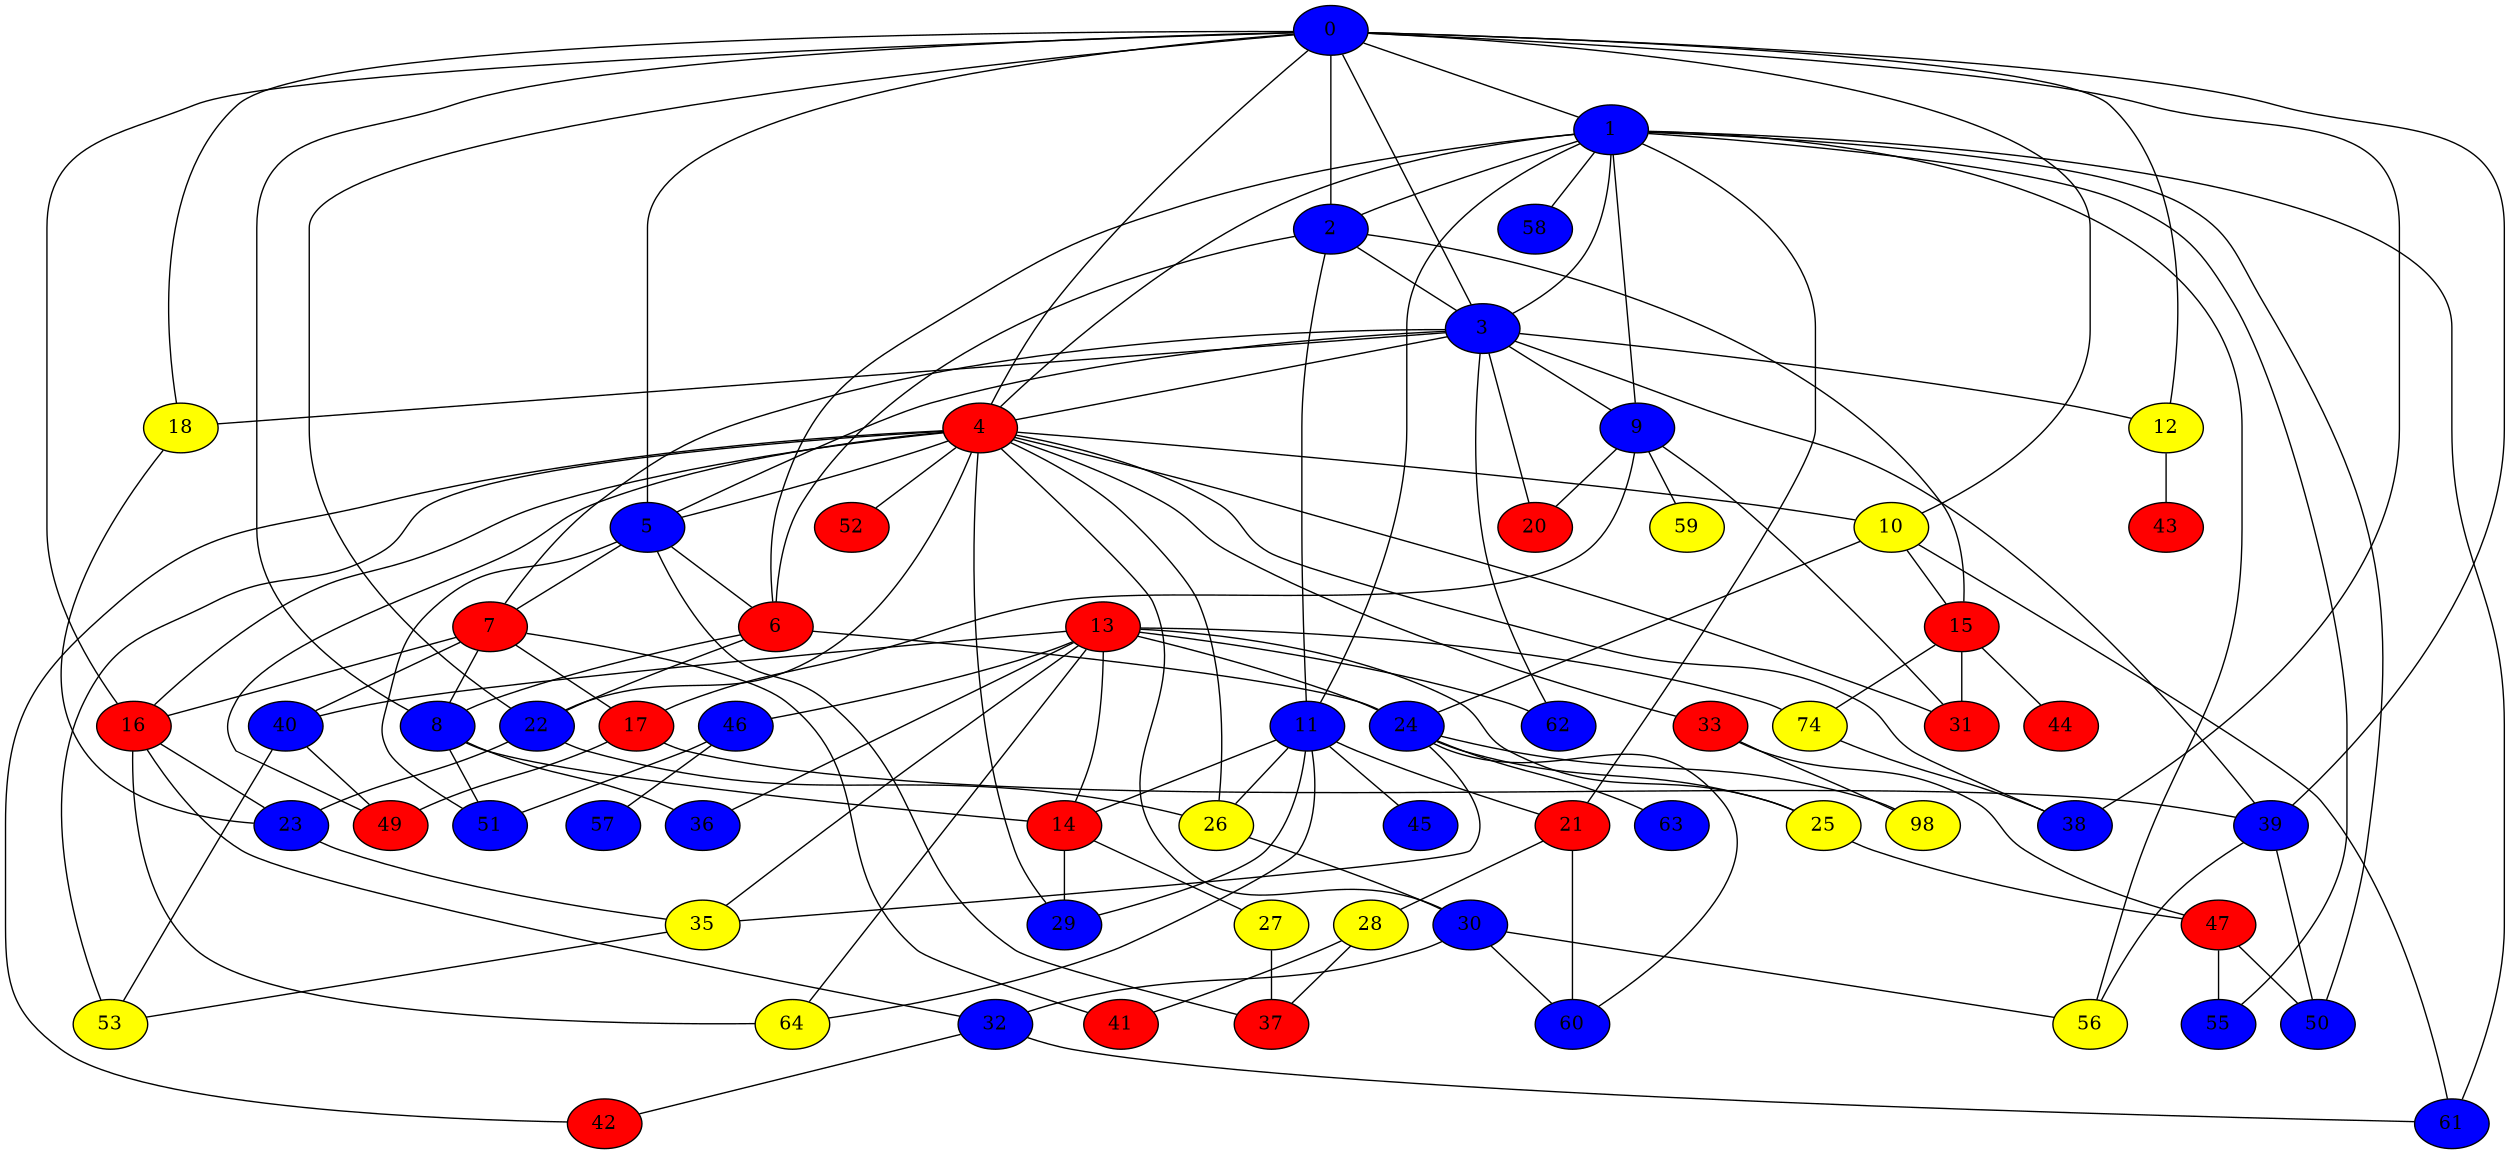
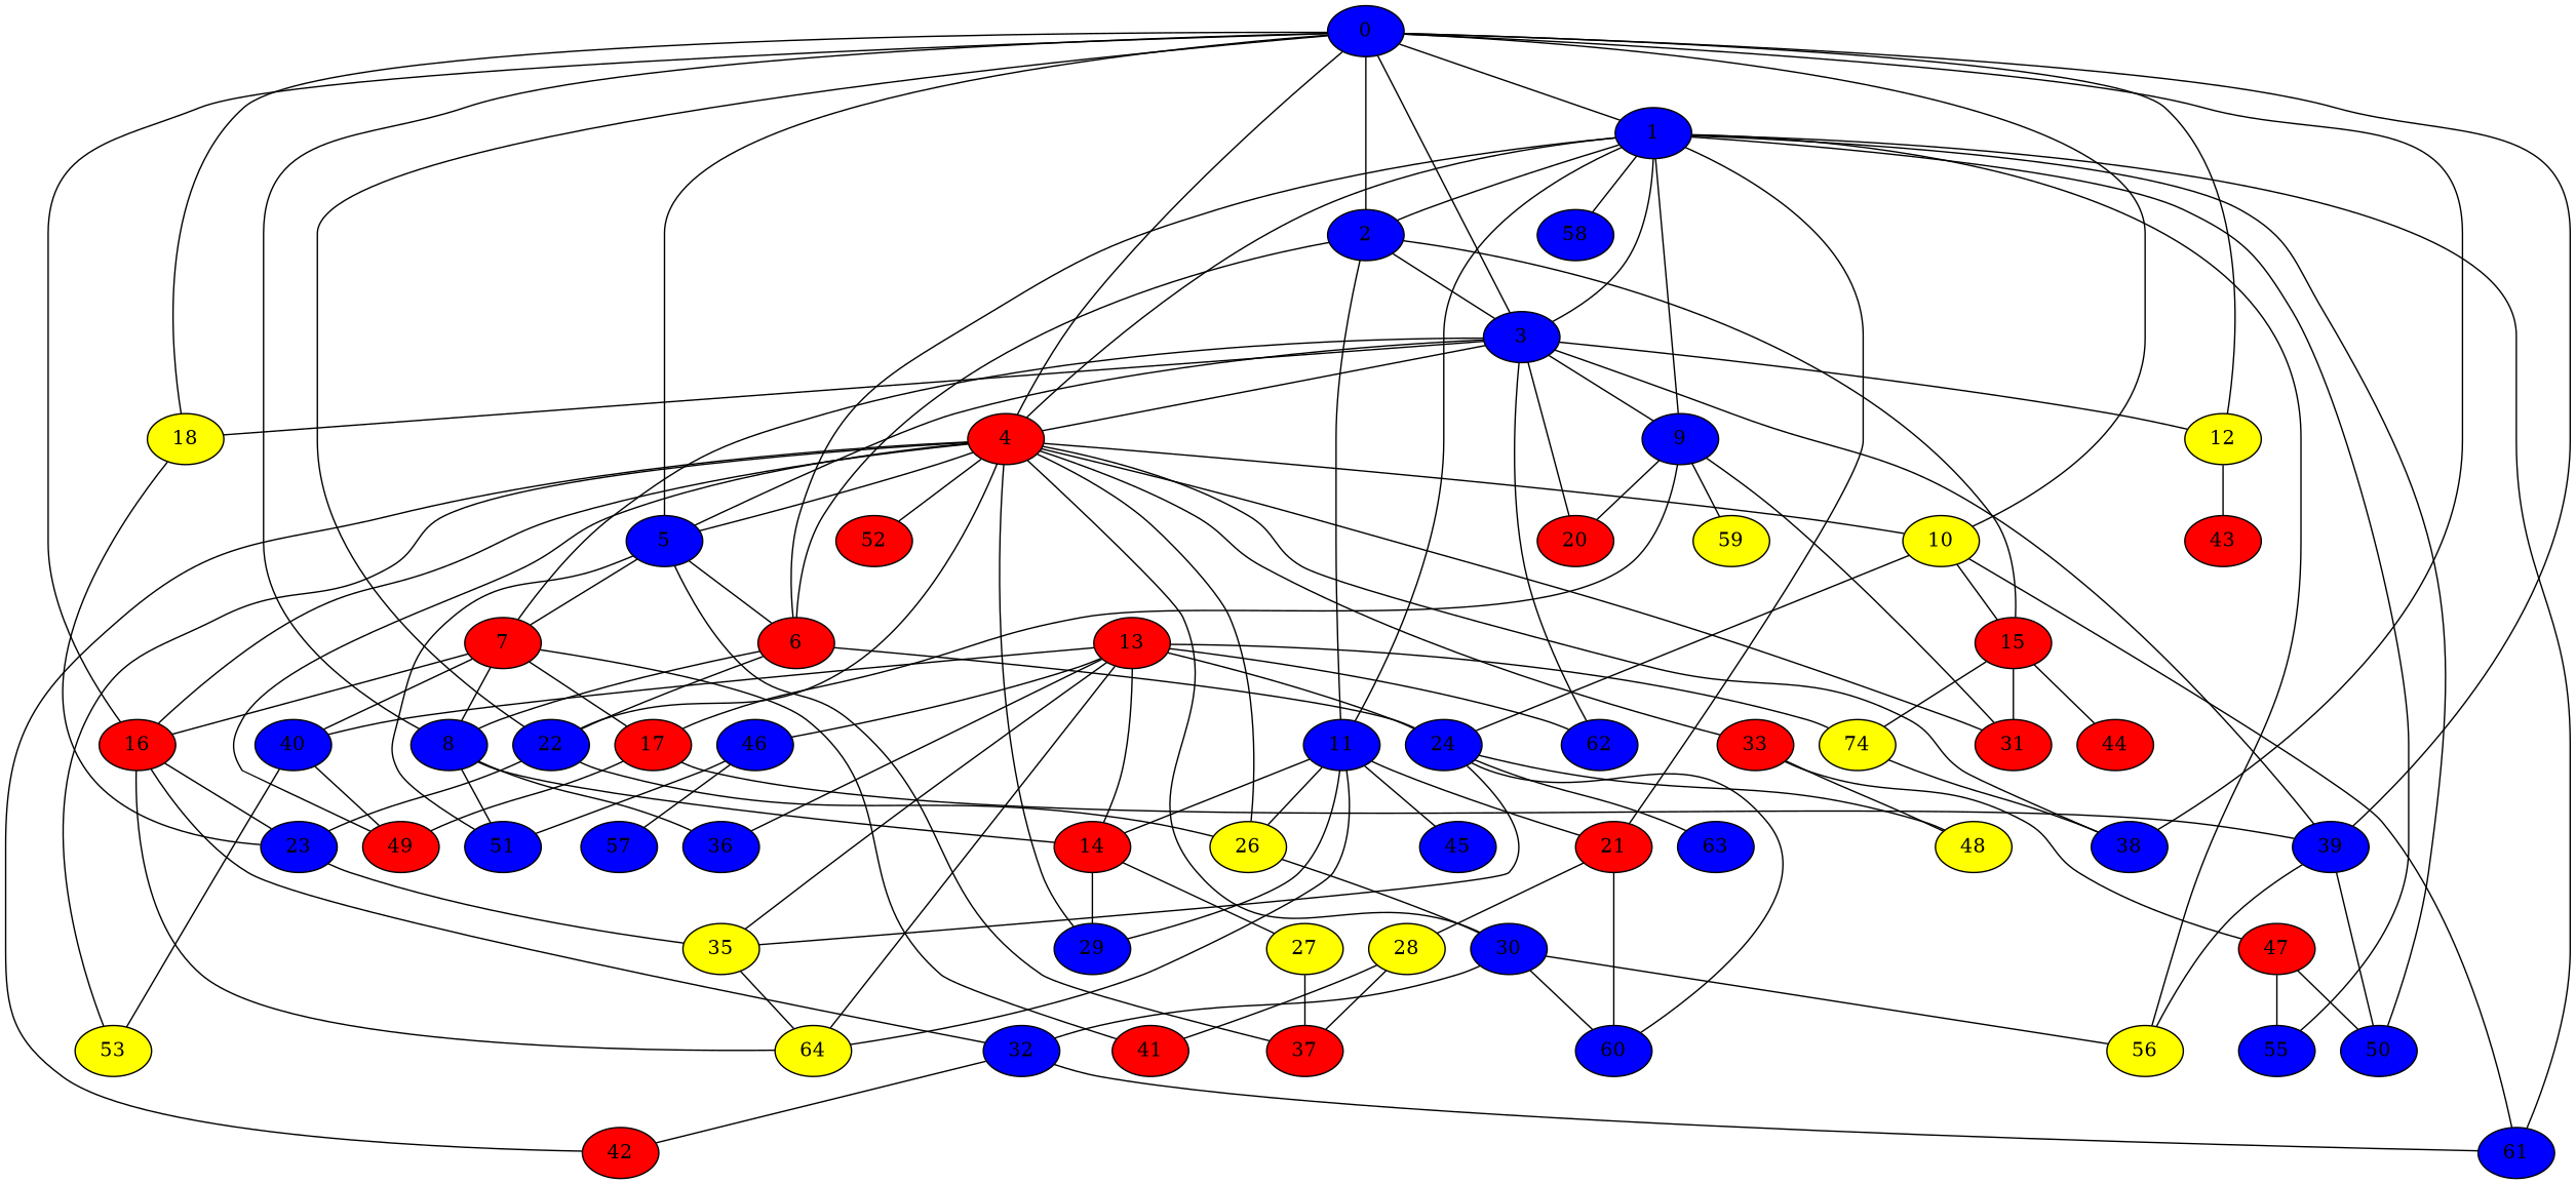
  graph {
    node [fillcolor=blue style=filled]
    0
    1
    2
    3
    4 [fillcolor=red]
    5
    8
    10 [fillcolor=yellow]
    12 [fillcolor=yellow]
    16 [fillcolor=red]
    18 [fillcolor=yellow]
    22
    38
    39
    6 [fillcolor=red]
    9
    11
    21 [fillcolor=red]
    50
    55
    56 [fillcolor=yellow]
    58
    61
    15 [fillcolor=red]
    7 [fillcolor=red]
    20 [fillcolor=red]
    62
    26 [fillcolor=yellow]
    29
    30
    31 [fillcolor=red]
    33 [fillcolor=red]
    42 [fillcolor=red]
    49 [fillcolor=red]
    52 [fillcolor=red]
    53 [fillcolor=yellow]
    37 [fillcolor=red]
    51
    14 [fillcolor=red]
    36
    24
    43 [fillcolor=red]
    n43 [fillcolor=yellow label=64]
    23
    32
    17 [fillcolor=red]
    59 [fillcolor=yellow]
    45
    28 [fillcolor=yellow]
    60
    n51 [fillcolor=yellow label=74]
    44 [fillcolor=red]
    40
    41 [fillcolor=red]
-   48 [fillcolor=yellow label=98]
+   48 [fillcolor=yellow]
    47 [fillcolor=red]
-   25 [fillcolor=yellow]
    35 [fillcolor=yellow]
    63
    27 [fillcolor=yellow]
    13 [fillcolor=red]
    46
    57
    0 -- 1
    0 -- 2
    0 -- 3
    0 -- 4
    0 -- 5
    0 -- 8
    0 -- 10
    0 -- 12
    0 -- 16
    0 -- 18
    0 -- 22
    0 -- 38
    0 -- 39
    1 -- 2
    1 -- 3
    1 -- 4
    1 -- 6
    1 -- 9
    1 -- 11
    1 -- 21
    1 -- 50
    1 -- 55
    1 -- 56
    1 -- 58
    1 -- 61
    2 -- 3
    2 -- 6
    2 -- 11
    2 -- 15
    3 -- 4
    3 -- 5
    3 -- 12
    3 -- 18
    3 -- 39
    3 -- 9
    3 -- 7
    3 -- 20
    3 -- 62
    4 -- 5
    4 -- 10
    4 -- 16
    4 -- 22
    4 -- 38
    4 -- 26
    4 -- 29
    4 -- 30
    4 -- 31
    4 -- 33
    4 -- 42
    4 -- 49
    4 -- 52
    4 -- 53
    5 -- 6
    5 -- 7
    5 -- 37
    5 -- 51
    8 -- 51
    8 -- 14
    8 -- 36
    10 -- 61
    10 -- 15
    10 -- 24
    12 -- 43
    16 -- n43
    16 -- 23
    16 -- 32
    18 -- 23
    22 -- 26
    22 -- 23
    39 -- 50
    39 -- 56
    6 -- 8
    6 -- 22
    6 -- 24
    9 -- 20
    9 -- 31
    9 -- 17
    9 -- 59
    11 -- 21
    11 -- 26
    11 -- 29
    11 -- 14
    11 -- n43
    11 -- 45
    21 -- 28
    21 -- 60
    15 -- 31
    15 -- n51
    15 -- 44
    7 -- 8
    7 -- 16
    7 -- 17
    7 -- 40
    7 -- 41
    26 -- 30
    30 -- 56
    30 -- 32
    30 -- 60
    33 -- 48
    33 -- 47
    14 -- 29
    14 -- 27
    24 -- 60
    24 -- 48
-   24 -- 25
    24 -- 35
    24 -- 63
    23 -- 35
    32 -- 61
    32 -- 42
    17 -- 39
    17 -- 49
    28 -- 37
    28 -- 41
    n51 -- 38
    40 -- 49
    40 -- 53
    47 -- 50
    47 -- 55
-   25 -- 47
-   35 -- 53
+   35 -- n43
    27 -- 37
    13 -- 62
    13 -- 14
    13 -- 36
    13 -- 24
    13 -- n43
    13 -- n51
    13 -- 40
-   13 -- 25
    13 -- 35
    13 -- 46
    46 -- 51
    46 -- 57
  }
